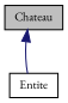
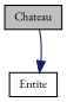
  digraph {
    fontname="EB Garamond"
    node [color=black fontname="EB Garamond" fontsize=10 shape=record style=filled]
    n1 [fillcolor=grey75 fontcolor=black height=0.2 label=Chateau width=0.4]
    n2 [fillcolor=white height=0.2 label=Entite width=0.4]
-   n1 -> n2 [color=midnightblue dir=back fontname="EB Garamond" fontsize=10 labelfontname=Helvetica labelfontsize=10 style=solid]
+   n2 -> n1 [color=midnightblue dir=back fontname="EB Garamond" fontsize=10 labelfontname=Helvetica labelfontsize=10 style=solid]
  }
